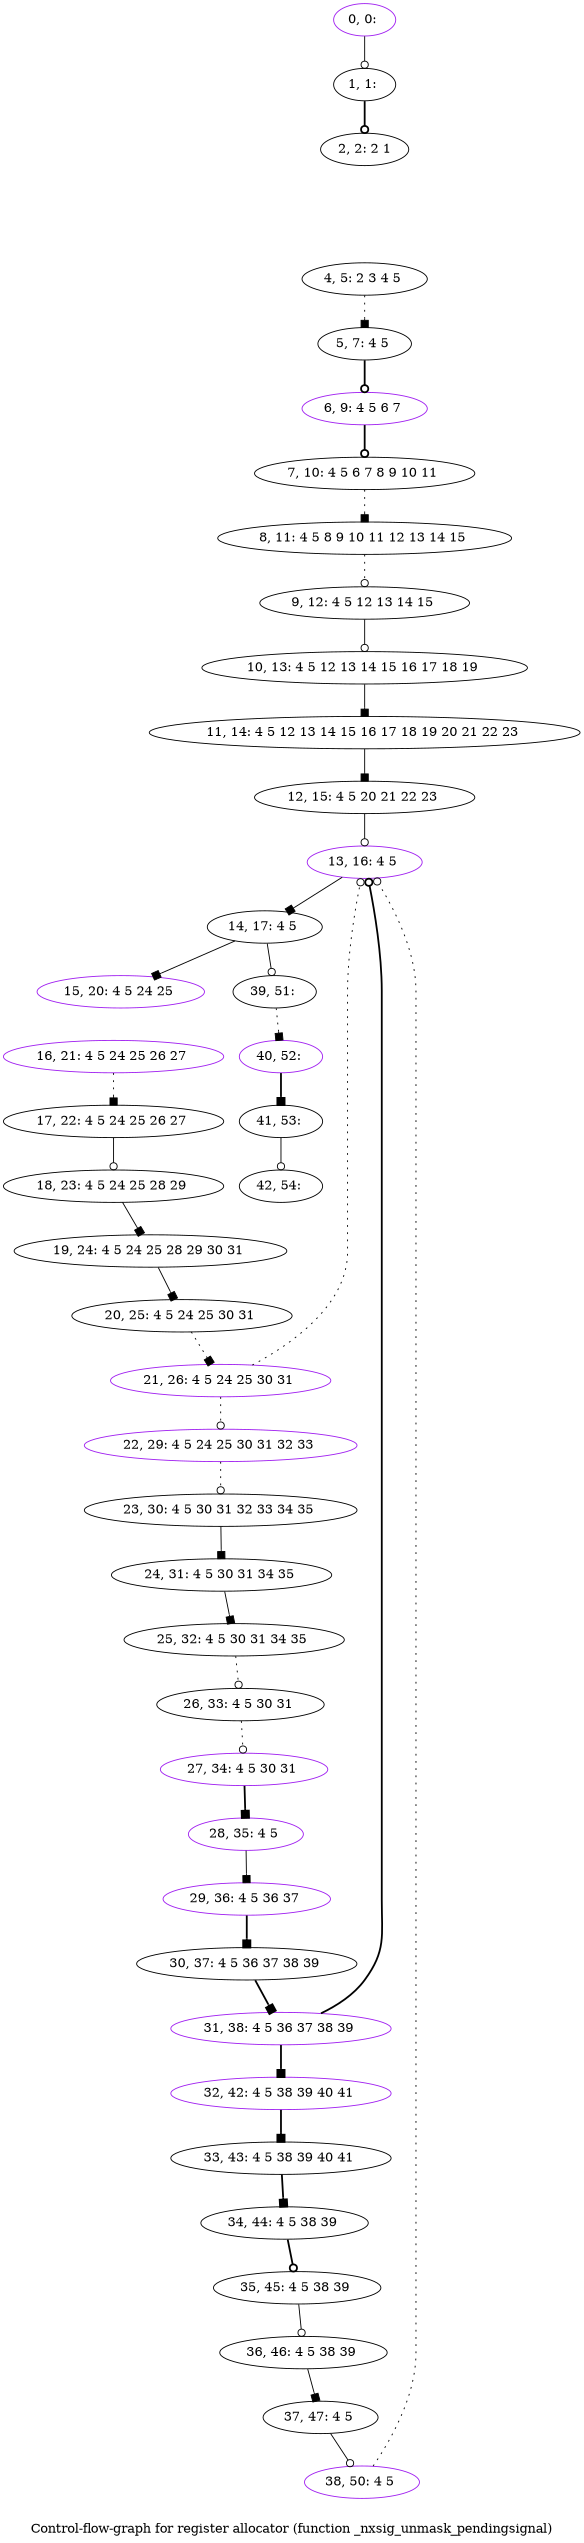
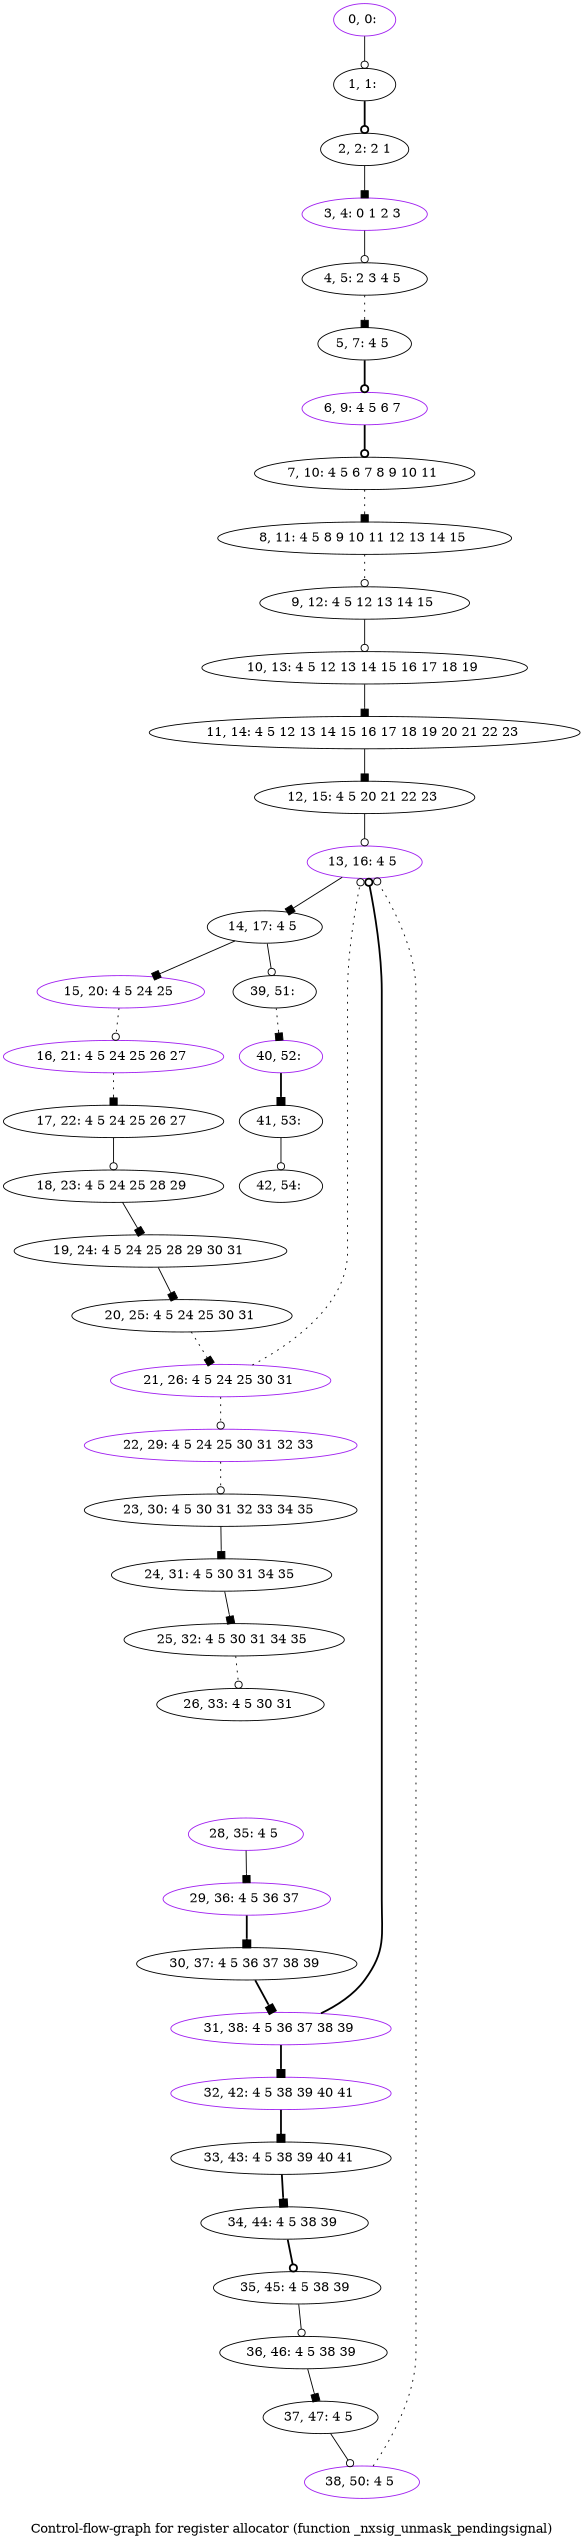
  digraph {
    label="Control-flow-graph for register allocator (function _nxsig_unmask_pendingsignal)"
    node [color=black]
    edge [arrowhead=box style=solid]
    n1 [color=purple label="0, 0: "]
    n2 [label="1, 1: "]
    n3 [label="2, 2: 2 1"]
+   n4 [color=purple label="3, 4: 0 1 2 3 "]
    n5 [label="4, 5: 2 3 4 5 "]
    n6 [label="5, 7: 4 5 "]
    n7 [color=purple label="6, 9: 4 5 6 7 "]
    n8 [label="7, 10: 4 5 6 7 8 9 10 11 "]
    n9 [label="8, 11: 4 5 8 9 10 11 12 13 14 15 "]
    n10 [label="9, 12: 4 5 12 13 14 15 "]
    n11 [label="10, 13: 4 5 12 13 14 15 16 17 18 19 "]
    n12 [label="11, 14: 4 5 12 13 14 15 16 17 18 19 20 21 22 23 "]
    n13 [label="12, 15: 4 5 20 21 22 23 "]
    n14 [color=purple label="13, 16: 4 5 "]
    n15 [label="14, 17: 4 5 "]
    n16 [color=purple label="15, 20: 4 5 24 25 "]
    n17 [label="39, 51: "]
    n18 [color=purple label="16, 21: 4 5 24 25 26 27 "]
    n19 [color=purple label="40, 52: "]
    n20 [label="17, 22: 4 5 24 25 26 27 "]
    n21 [label="18, 23: 4 5 24 25 28 29 "]
    n22 [label="19, 24: 4 5 24 25 28 29 30 31 "]
    n23 [label="20, 25: 4 5 24 25 30 31 "]
    n24 [color=purple label="21, 26: 4 5 24 25 30 31 "]
    n25 [color=purple label="22, 29: 4 5 24 25 30 31 32 33 "]
    n26 [label="23, 30: 4 5 30 31 32 33 34 35 "]
    n27 [label="24, 31: 4 5 30 31 34 35 "]
    n28 [label="25, 32: 4 5 30 31 34 35 "]
    n29 [label="26, 33: 4 5 30 31 "]
-   n30 [color=purple label="27, 34: 4 5 30 31 "]
    n31 [color=purple label="28, 35: 4 5 "]
    n32 [color=purple label="29, 36: 4 5 36 37 "]
    n33 [label="30, 37: 4 5 36 37 38 39 "]
    n34 [color=purple label="31, 38: 4 5 36 37 38 39 "]
    n35 [color=purple label="32, 42: 4 5 38 39 40 41 "]
    n36 [label="33, 43: 4 5 38 39 40 41 "]
    n37 [label="34, 44: 4 5 38 39 "]
    n38 [label="35, 45: 4 5 38 39 "]
    n39 [label="36, 46: 4 5 38 39 "]
    n40 [label="37, 47: 4 5 "]
    n41 [color=purple label="38, 50: 4 5 "]
    n42 [label="41, 53: "]
    n43 [label="42, 54: "]
    n1 -> n2 [arrowhead=odot]
    n2 -> n3 [arrowhead=odot style=bold]
+   n3 -> n4
+   n4 -> n5 [arrowhead=odot]
    n5 -> n6 [style=dotted]
    n6 -> n7 [arrowhead=odot style=bold]
    n7 -> n8 [arrowhead=odot style=bold]
    n8 -> n9 [style=dotted]
    n9 -> n10 [arrowhead=odot style=dotted]
    n10 -> n11 [arrowhead=odot]
    n11 -> n12
    n12 -> n13
    n13 -> n14 [arrowhead=odot]
    n14 -> n15
    n15 -> n16
    n15 -> n17 [arrowhead=odot]
+   n16 -> n18 [arrowhead=odot style=dotted]
    n17 -> n19 [style=dotted]
    n18 -> n20 [style=dotted]
    n19 -> n42 [style=bold]
    n20 -> n21 [arrowhead=odot]
    n21 -> n22
    n22 -> n23
    n23 -> n24 [style=dotted]
    n24 -> n14 [arrowhead=odot style=dotted]
    n24 -> n25 [arrowhead=odot style=dotted]
    n25 -> n26 [arrowhead=odot style=dotted]
    n26 -> n27
    n27 -> n28
    n28 -> n29 [arrowhead=odot style=dotted]
-   n29 -> n30 [arrowhead=odot style=dotted]
-   n30 -> n31 [style=bold]
    n31 -> n32
    n32 -> n33 [style=bold]
    n33 -> n34 [style=bold]
    n34 -> n14 [arrowhead=odot style=bold]
    n34 -> n35 [style=bold]
    n35 -> n36 [style=bold]
    n36 -> n37 [style=bold]
    n37 -> n38 [arrowhead=odot style=bold]
    n38 -> n39 [arrowhead=odot]
    n39 -> n40
    n40 -> n41 [arrowhead=odot]
    n41 -> n14 [arrowhead=odot style=dotted]
    n42 -> n43 [arrowhead=odot]
  }
